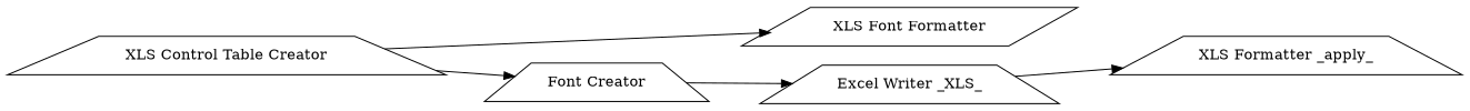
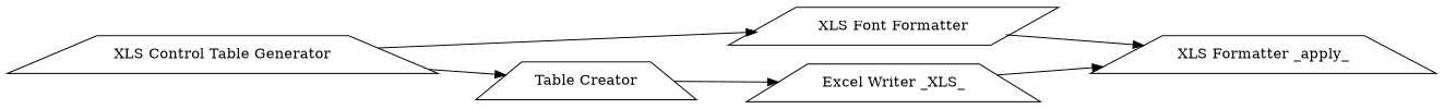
  digraph {
    rankdir=LR
    node [shape=trapezium]
    n1 [label="XLS Font Formatter" shape=parallelogram]
    n2 [label="XLS Formatter _apply_"]
-   n3 [label="XLS Control Table Creator"]
-   n4 [label="Font Creator"]
+   n3 [label="XLS Control Table Generator"]
+   n4 [label="Table Creator"]
    n5 [label="Excel Writer _XLS_"]
+   n1 -> n2
    n3 -> n1
    n3 -> n4
    n4 -> n5
    n5 -> n2
  }
